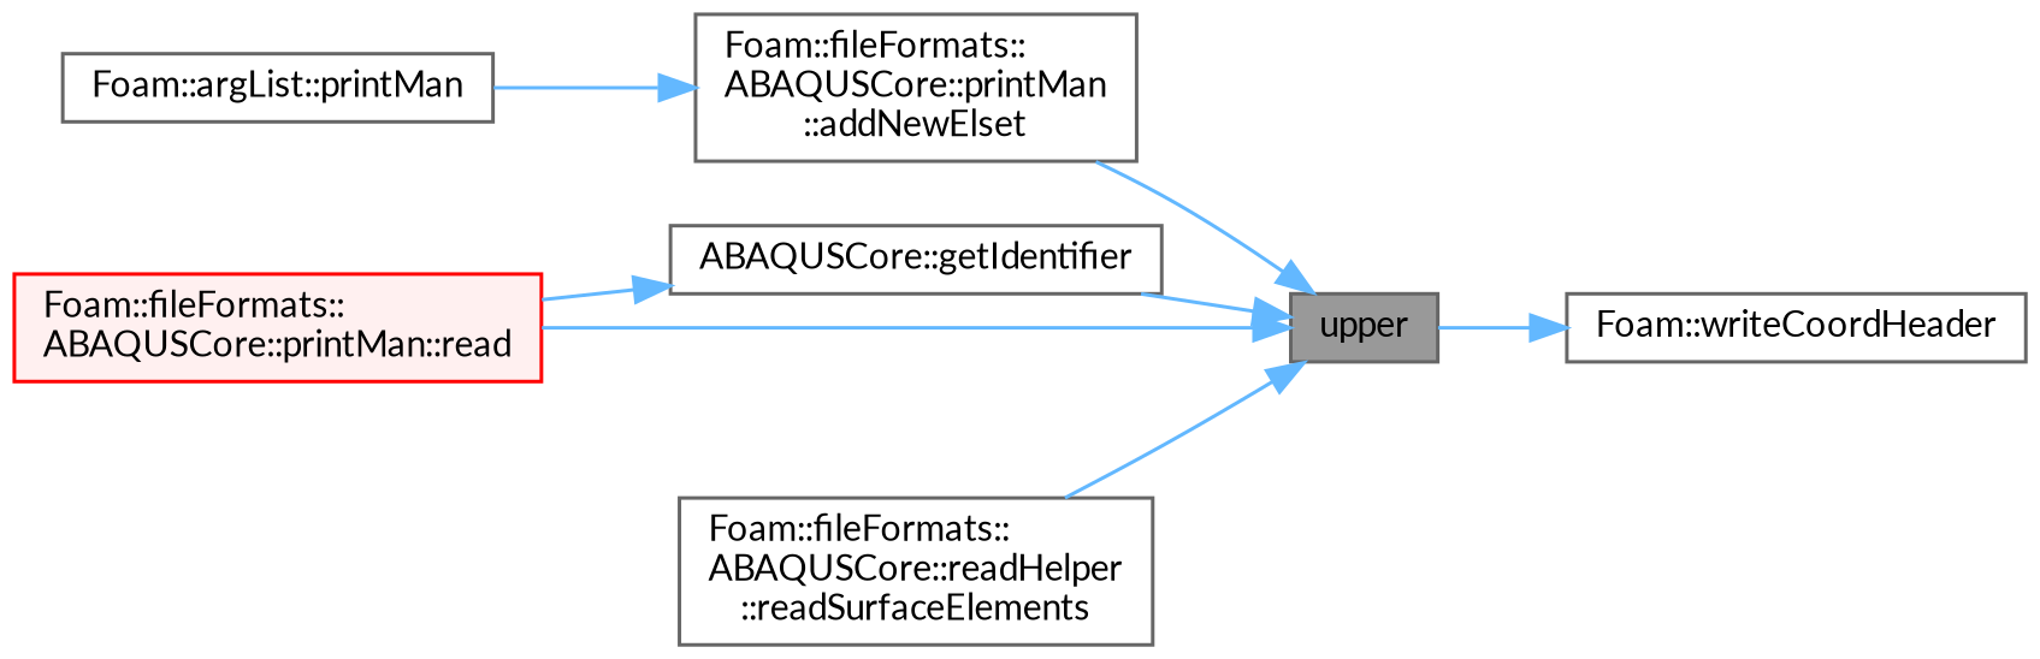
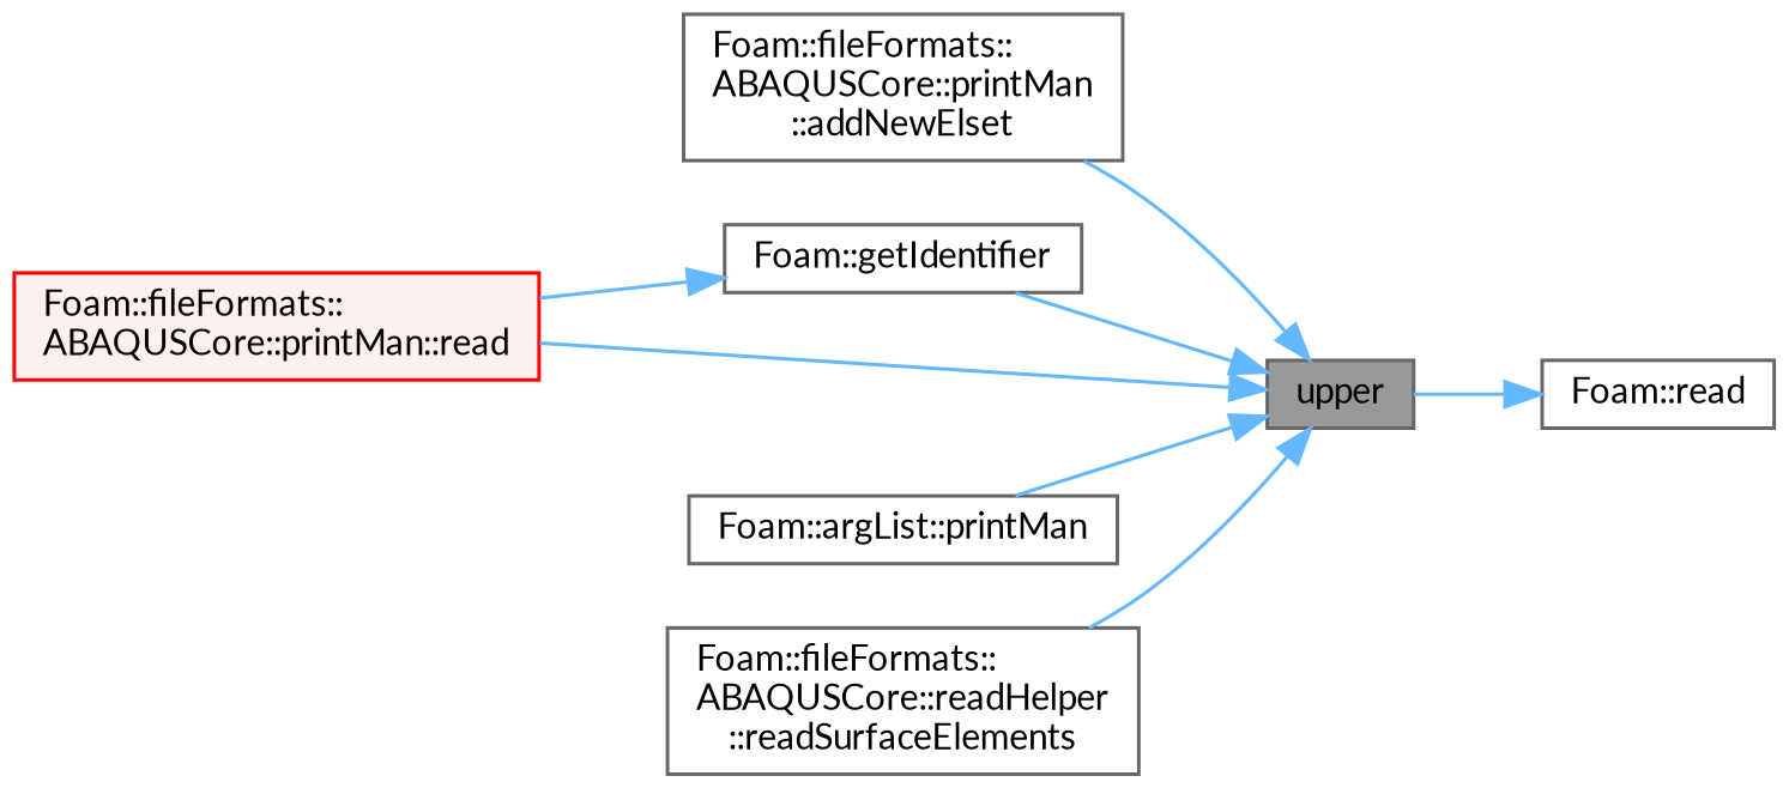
  digraph {
    fontname=Lato
    rankdir=RL
    node [color=grey40 fillcolor=white fontname=Lato fontsize=10 shape=box style=filled]
    edge [color=steelblue1 dir=back fontname=Lato fontsize=10 labelfontname=Helvetica labelfontsize=10 style=solid]
    n1 [color=gray40 fillcolor=grey60 fontcolor=black height=0.2 label=upper width=0.4]
    n2 [height=0.2 label="Foam::fileFormats::\lABAQUSCore::printMan\l::addNewElset" width=0.4]
-   n3 [height=0.2 label="ABAQUSCore::getIdentifier" width=0.4]
+   n3 [height=0.2 label="Foam::getIdentifier" width=0.4]
    n4 [color=red fillcolor="#FFF0F0" height=0.2 label="Foam::fileFormats::\lABAQUSCore::printMan::read" width=0.4]
    n5 [height=0.2 label="Foam::argList::printMan" width=0.4]
    n6 [height=0.2 label="Foam::fileFormats::\lABAQUSCore::readHelper\l::readSurfaceElements" width=0.4]
-   n7 [height=0.2 label="Foam::writeCoordHeader" width=0.4]
+   n7 [height=0.2 label="Foam::read" width=0.4]
    n1 -> n2
    n1 -> n3
    n1 -> n4
-   n2 -> n5
+   n1 -> n5
    n1 -> n6
    n3 -> n4
    n7 -> n1
  }
